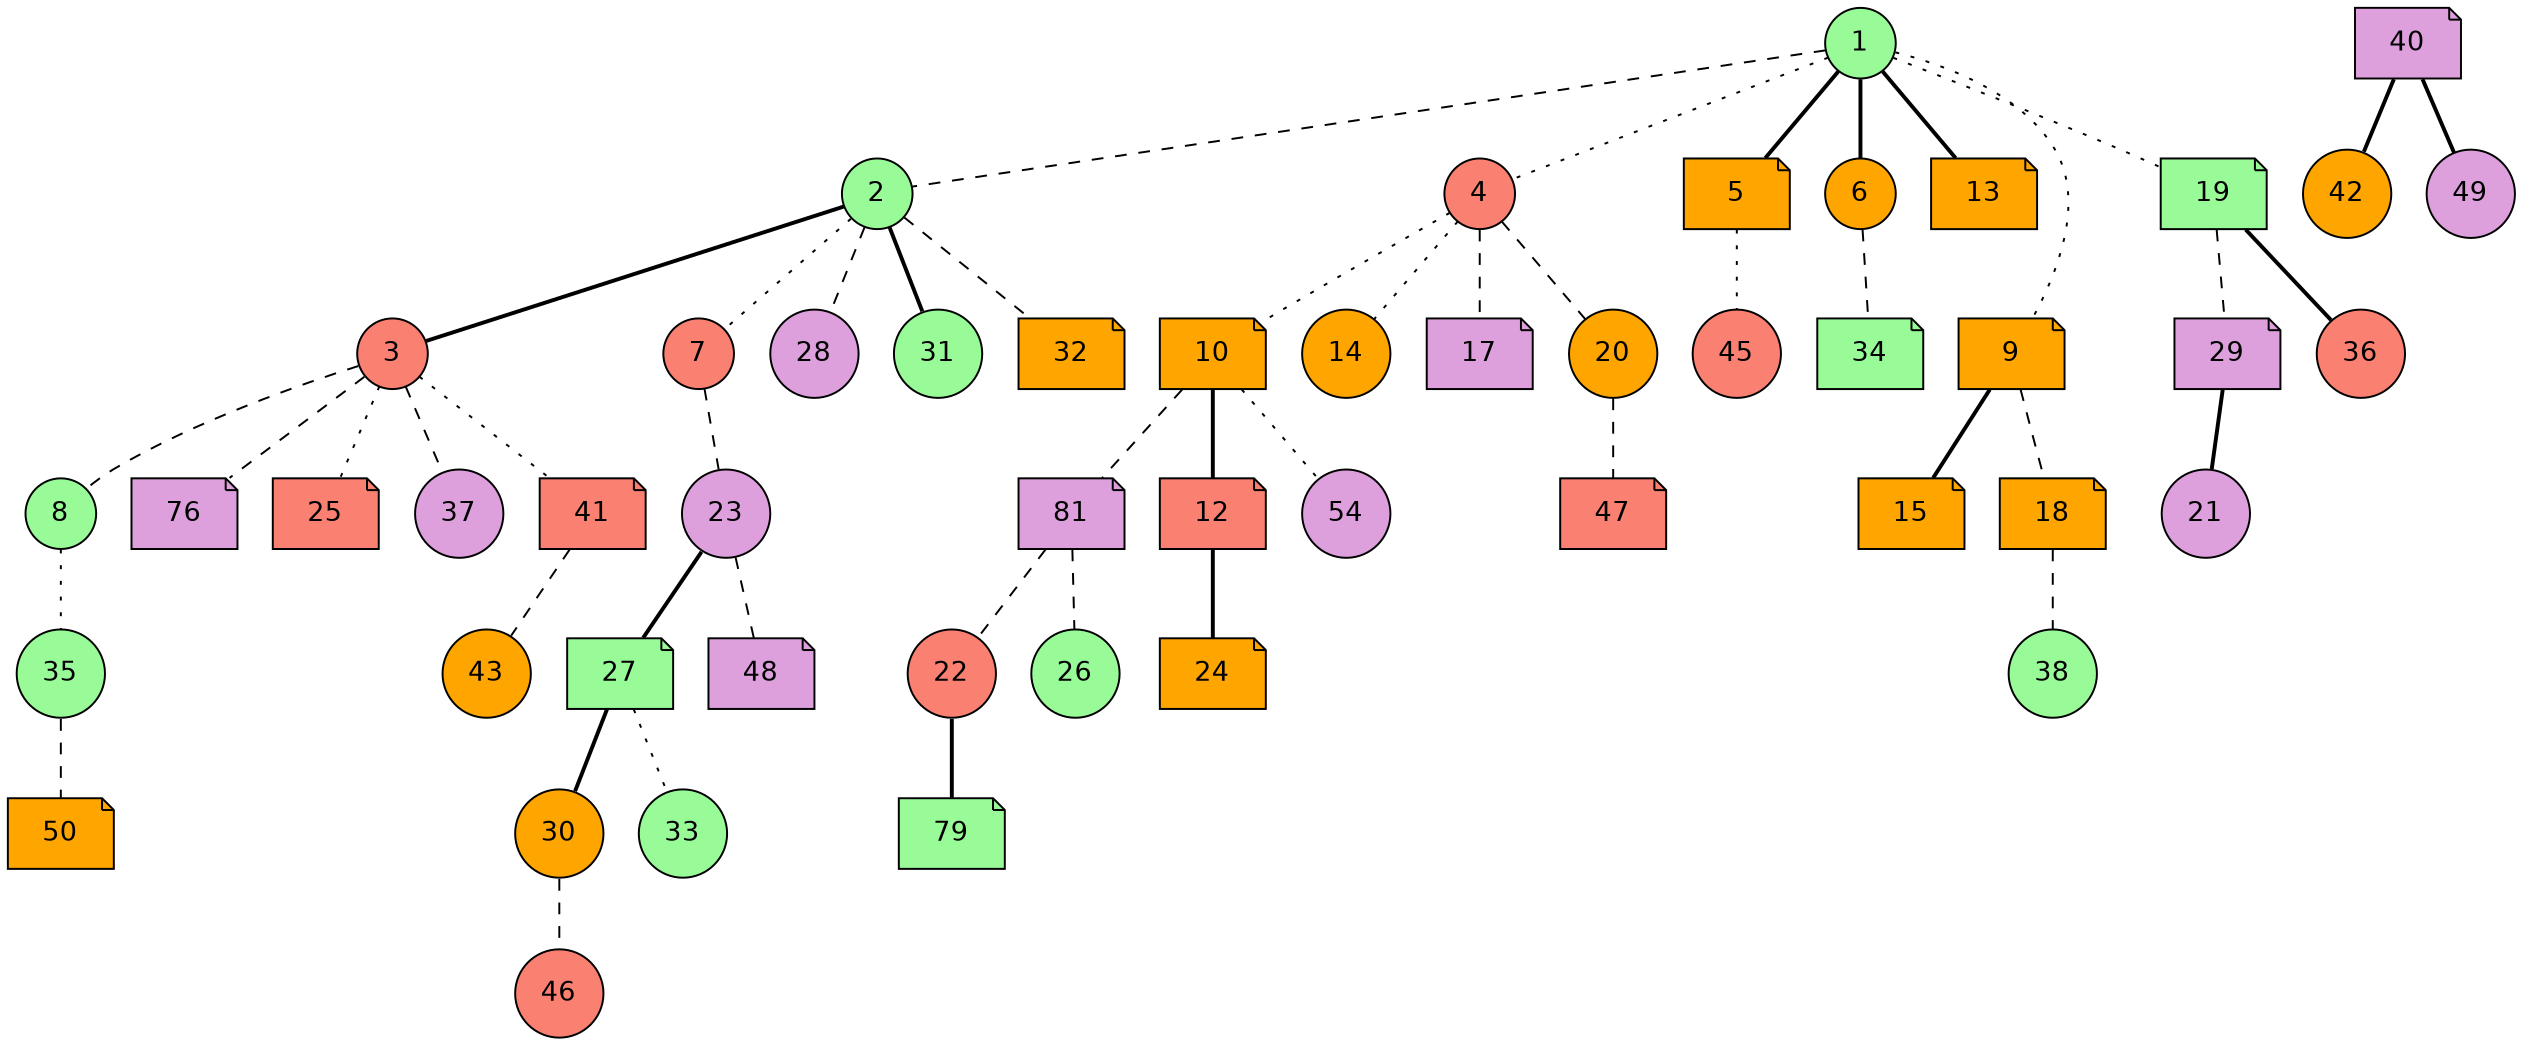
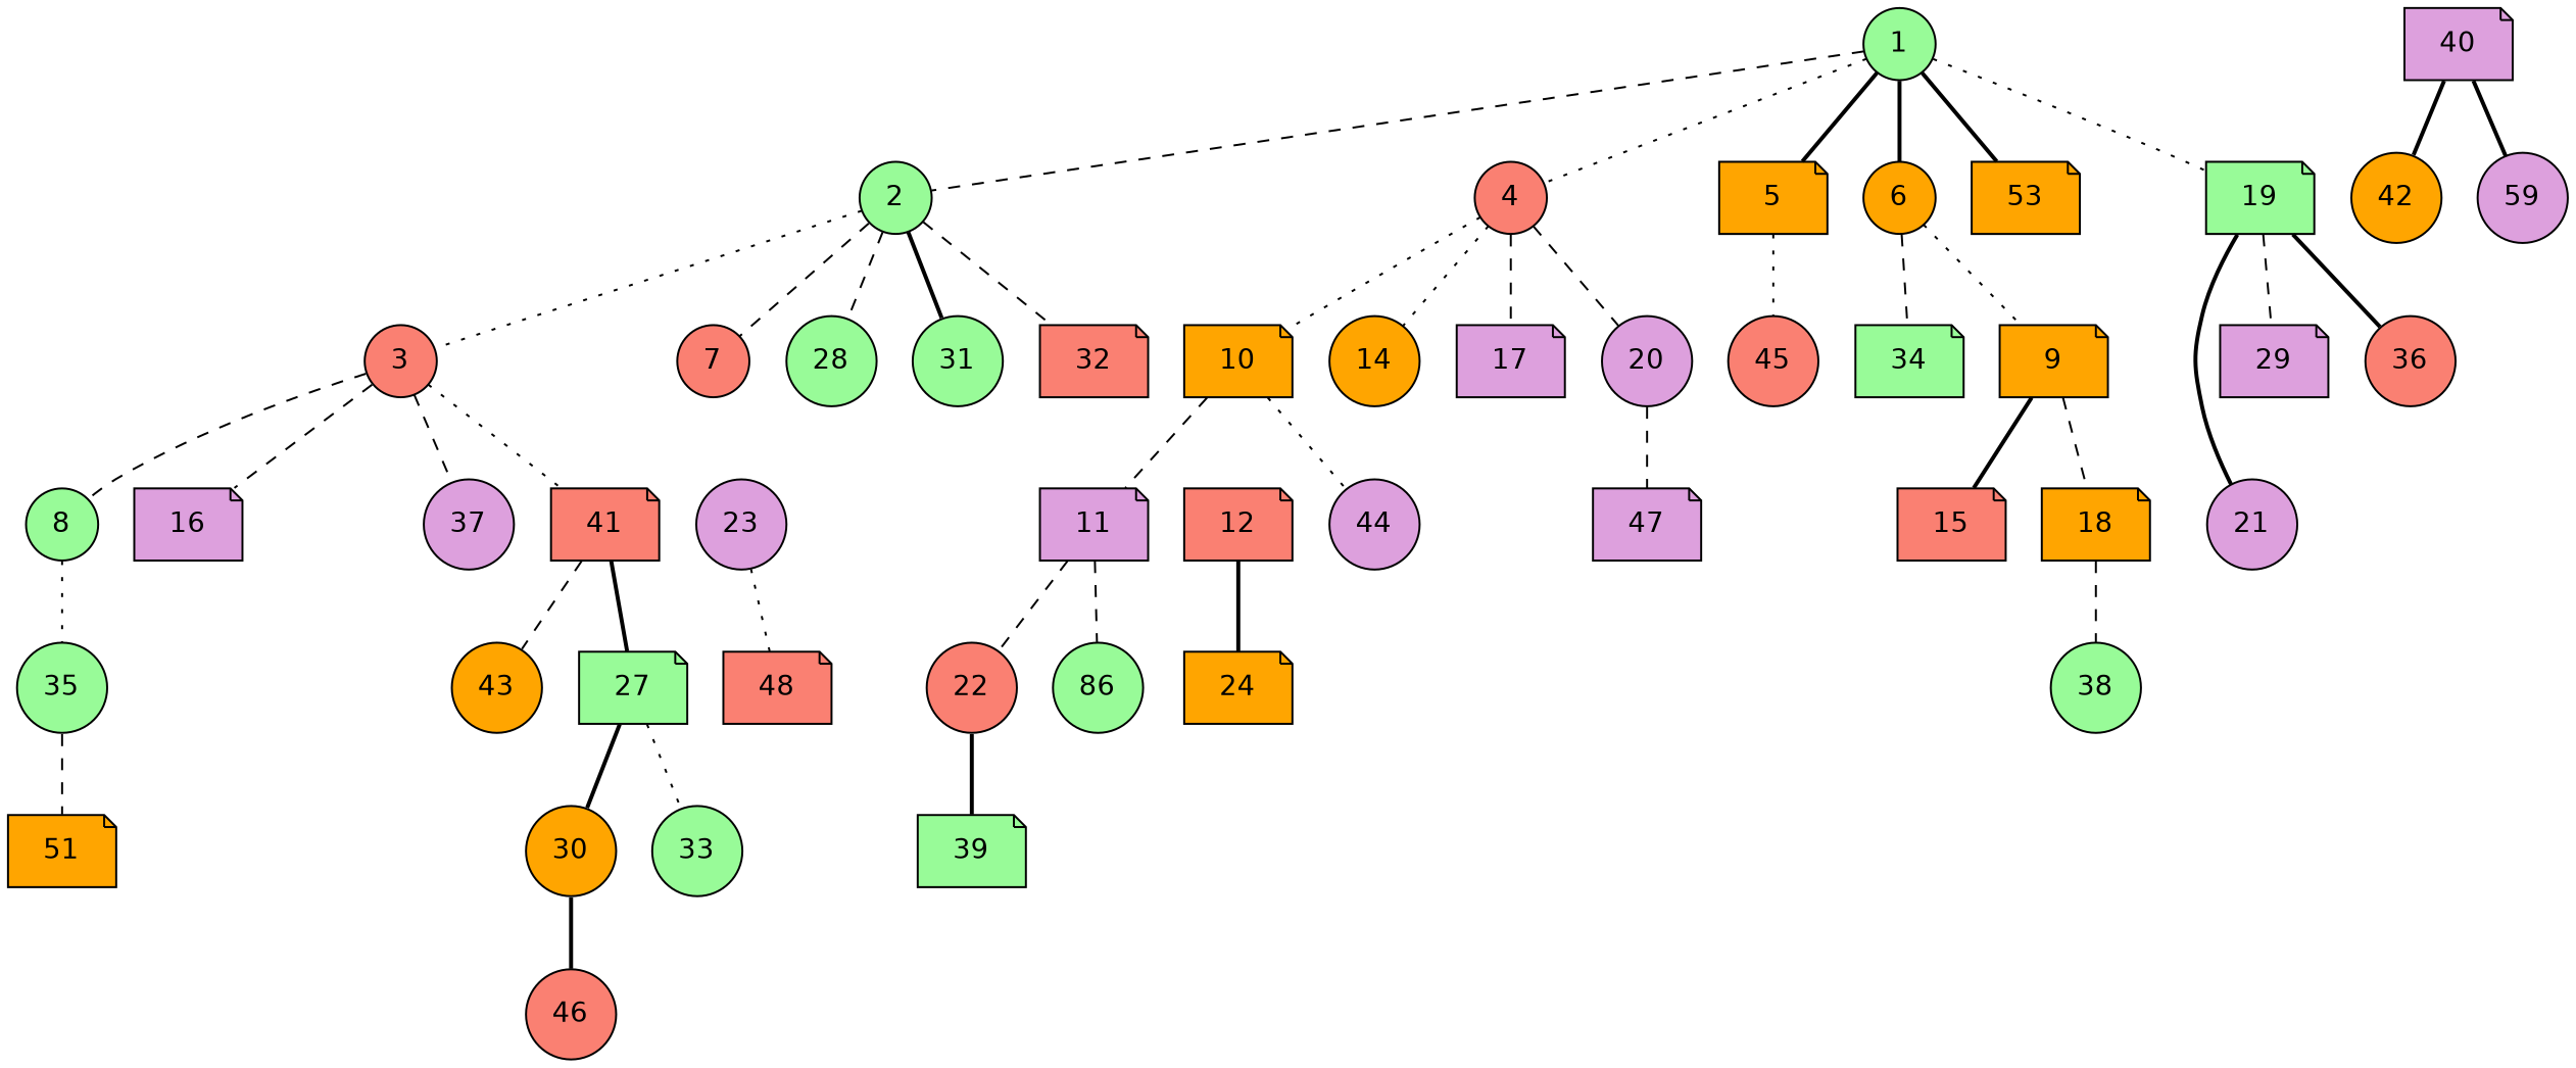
  graph {
    fontname="DejaVu Sans"
    node [fillcolor=orange fontname="DejaVu Sans" shape=circle style=filled]
    edge [fontname="DejaVu Sans" style=dashed]
    1 [fillcolor=palegreen]
    2 [fillcolor=palegreen]
    4 [fillcolor=salmon]
    5 [shape=note]
    6
-   13 [shape=note]
+   13 [shape=note label=53]
    19 [fillcolor=palegreen shape=note]
    3 [fillcolor=salmon]
    7 [fillcolor=salmon]
-   28 [fillcolor=plum]
+   28 [fillcolor=palegreen]
    31 [fillcolor=palegreen]
-   32 [shape=note]
+   32 [fillcolor=salmon shape=note]
    10 [shape=note]
    14
    17 [fillcolor=plum shape=note]
-   20
+   20 [fillcolor=plum]
    45 [fillcolor=salmon]
    9 [shape=note]
    34 [fillcolor=palegreen shape=note]
    21 [fillcolor=plum]
    29 [fillcolor=plum shape=note]
    36 [fillcolor=salmon]
    8 [fillcolor=palegreen]
-   16 [fillcolor=plum shape=note label=76]
-   25 [fillcolor=salmon shape=note]
+   16 [fillcolor=plum shape=note]
    37 [fillcolor=plum]
    41 [fillcolor=salmon shape=note]
    23 [fillcolor=plum]
-   11 [fillcolor=plum shape=note label=81]
+   11 [fillcolor=plum shape=note]
    12 [fillcolor=salmon shape=note]
-   44 [fillcolor=plum label=54]
-   47 [fillcolor=salmon shape=note]
-   15 [shape=note]
+   44 [fillcolor=plum]
+   47 [fillcolor=plum shape=note]
+   15 [fillcolor=salmon shape=note]
    18 [shape=note]
    35 [fillcolor=palegreen]
    43
    27 [fillcolor=palegreen shape=note]
-   48 [fillcolor=plum shape=note]
-   50 [shape=note]
+   48 [fillcolor=salmon shape=note]
+   50 [shape=note label=51]
    22 [fillcolor=salmon]
-   26 [fillcolor=palegreen]
+   26 [fillcolor=palegreen label=86]
    24 [shape=note]
    38 [fillcolor=palegreen]
    30
    33 [fillcolor=palegreen]
-   39 [fillcolor=palegreen shape=note label=79]
+   39 [fillcolor=palegreen shape=note]
    46 [fillcolor=salmon]
    40 [fillcolor=plum shape=note]
    42
-   49 [fillcolor=plum]
+   49 [fillcolor=plum label=59]
    1 -- 2
    1 -- 4 [style=dotted]
    1 -- 5 [style=bold]
    1 -- 6 [style=bold]
    1 -- 13 [style=bold]
    1 -- 19 [style=dotted]
-   2 -- 3 [style=bold]
-   2 -- 7 [style=dotted]
+   2 -- 3 [style=dotted]
+   2 -- 7
    2 -- 28
    2 -- 31 [style=bold]
    2 -- 32
    4 -- 10 [style=dotted]
    4 -- 14 [style=dotted]
    4 -- 17
    4 -- 20
    5 -- 45 [style=dotted]
-   1 -- 9 [style=dotted]
+   6 -- 9 [style=dotted]
    6 -- 34
-   29 -- 21 [style=bold]
+   19 -- 21 [style=bold]
    19 -- 29
    19 -- 36 [style=bold]
    3 -- 8
    3 -- 16
-   3 -- 25 [style=dotted]
    3 -- 37
    3 -- 41 [style=dotted]
-   7 -- 23
    10 -- 11
-   10 -- 12 [style=bold]
    10 -- 44 [style=dotted]
    20 -- 47
    9 -- 15 [style=bold]
    9 -- 18
    8 -- 35 [style=dotted]
    41 -- 43
-   23 -- 27 [style=bold]
-   23 -- 48
+   41 -- 27 [style=bold]
+   23 -- 48 [style=dotted]
    11 -- 22
    11 -- 26
    12 -- 24 [style=bold]
    18 -- 38
    35 -- 50
    27 -- 30 [style=bold]
    27 -- 33 [style=dotted]
    22 -- 39 [style=bold]
-   30 -- 46
+   30 -- 46 [style=bold]
    40 -- 42 [style=bold]
    40 -- 49 [style=bold]
  }
